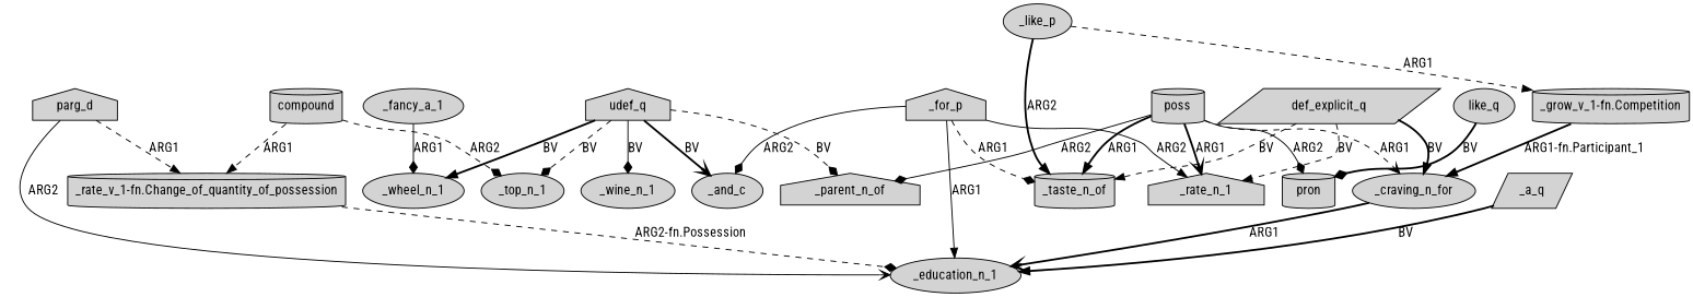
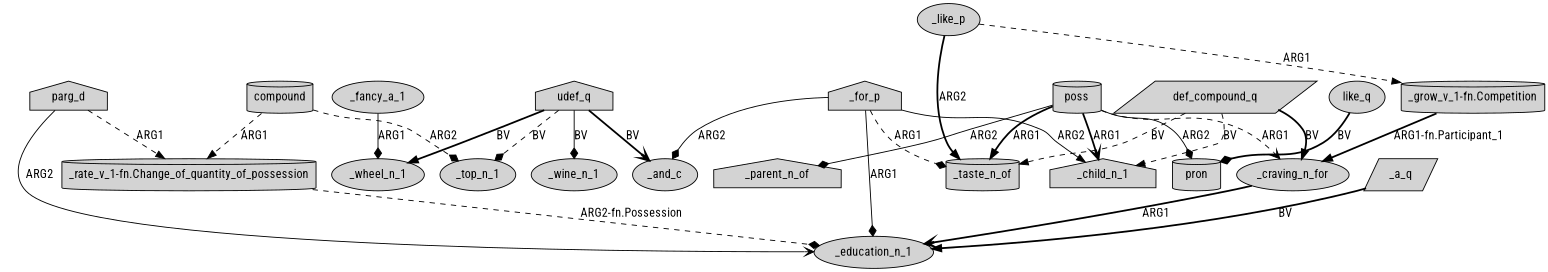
  digraph {
    fontname="Roboto Condensed"
    node [fontname="Roboto Condensed" shape=ellipse style=filled]
    edge [arrowhead=normal fontname="Roboto Condensed" style=dashed]
    "_grow_v_1-fn.Competition" [shape=cylinder]
    _craving_n_for
    _education_n_1
    parg_d [shape=house]
    "_rate_v_1-fn.Change_of_quantity_of_possession" [shape=cylinder]
    udef_q [shape=house]
    _top_n_1
    _wheel_n_1
    _wine_n_1
    _parent_n_of [shape=house]
    _and_c
    _fancy_a_1
    compound [shape=cylinder]
-   def_explicit_q [shape=parallelogram]
+   def_explicit_q [shape=parallelogram label=def_compound_q]
    _taste_n_of [shape=cylinder]
-   _child_n_1 [shape=house label=_rate_n_1]
+   _child_n_1 [shape=house]
    poss [shape=cylinder]
    pron [shape=cylinder]
    _for_p [shape=house]
    _like_p
    n21 [label=like_q]
    _a_q [shape=parallelogram]
    "_grow_v_1-fn.Competition" -> _craving_n_for [label="ARG1-fn.Participant_1" style=bold]
    _craving_n_for -> _education_n_1 [arrowhead=vee label=ARG1 style=bold]
    parg_d -> _education_n_1 [arrowhead=vee label=ARG2 style=solid]
    parg_d -> "_rate_v_1-fn.Change_of_quantity_of_possession" [label=ARG1]
    "_rate_v_1-fn.Change_of_quantity_of_possession" -> _education_n_1 [arrowhead=diamond label="ARG2-fn.Possession"]
    udef_q -> _top_n_1 [arrowhead=diamond label=BV]
    udef_q -> _wheel_n_1 [label=BV style=bold]
    udef_q -> _wine_n_1 [arrowhead=diamond label=BV style=solid]
-   udef_q -> _parent_n_of [arrowhead=diamond label=BV]
    udef_q -> _and_c [arrowhead=vee label=BV style=bold]
    _fancy_a_1 -> _wheel_n_1 [arrowhead=diamond label=ARG1 style=solid]
    compound -> "_rate_v_1-fn.Change_of_quantity_of_possession" [label=ARG1]
    compound -> _top_n_1 [arrowhead=diamond label=ARG2]
    def_explicit_q -> _craving_n_for [label=BV style=bold]
    def_explicit_q -> _taste_n_of [label=BV]
    def_explicit_q -> _child_n_1 [label=BV]
    poss -> _craving_n_for [arrowhead=vee label=ARG1]
    poss -> _parent_n_of [arrowhead=diamond label=ARG2 style=solid]
    poss -> _taste_n_of [label=ARG1 style=bold]
    poss -> _child_n_1 [arrowhead=vee label=ARG1 style=bold]
    poss -> pron [arrowhead=diamond label=ARG2 style=solid]
-   _for_p -> _education_n_1 [label=ARG1 style=solid]
+   _for_p -> _education_n_1 [arrowhead=diamond label=ARG1 style=solid]
    _for_p -> _and_c [arrowhead=diamond label=ARG2 style=solid]
    _for_p -> _taste_n_of [arrowhead=diamond label=ARG1]
    _for_p -> _child_n_1 [label=ARG2 style=solid]
    _like_p -> "_grow_v_1-fn.Competition" [label=ARG1]
    _like_p -> _taste_n_of [label=ARG2 style=bold]
    n21 -> pron [arrowhead=diamond label=BV style=bold]
    _a_q -> _education_n_1 [label=BV style=bold]
  }
